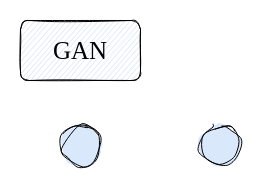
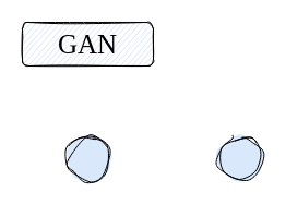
  <mxCell id="0" />
  <mxCell id="1" parent="0" />
  <mxCell id="2" value="" style="ellipse;whiteSpace=wrap;html=1;aspect=fixed;comic=1;fillColor=#dae8fc;strokeColor=#000000;sketch=1;curveFitting=1;jiggle=2;fillStyle=solid;" vertex="1" parent="1"><mxGeometry x="60" y="125" width="40" height="40" as="geometry" /></mxCell>
- <mxCell id="3" value="&lt;font face=&quot;Comic Sans MS&quot; style=&quot;font-size: 25px;&quot;&gt;GAN&lt;/font&gt;" style="rounded=1;whiteSpace=wrap;html=1;comic=1;jiggle=1;allowArrows=0;snapToPoint=1;fillColor=#D4E1F5;strokeColor=#000000;sketch=1;curveFitting=1;shadow=0;glass=0;sketchStyle=rough;" vertex="1" parent="1"><mxGeometry x="20" y="20" width="120" height="60" as="geometry" /></mxCell>
+ <mxCell id="3" value="&lt;font face=&quot;Comic Sans MS&quot; style=&quot;font-size: 25px;&quot;&gt;GAN&lt;/font&gt;" style="rounded=1;whiteSpace=wrap;html=1;comic=1;jiggle=1;allowArrows=0;snapToPoint=1;fillColor=#D4E1F5;strokeColor=#000000;sketch=1;curveFitting=1;shadow=0;glass=0;sketchStyle=rough;" vertex="1" parent="1"><mxGeometry x="20" y="20" width="120" height="40" as="geometry" /></mxCell>
  <mxCell id="4" value="" style="ellipse;whiteSpace=wrap;html=1;aspect=fixed;comic=1;fillColor=#dae8fc;strokeColor=#000000;sketch=1;curveFitting=1;jiggle=2;fillStyle=solid;" vertex="1" parent="1"><mxGeometry x="200" y="125" width="40" height="40" as="geometry" /></mxCell>
